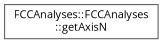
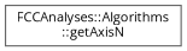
  digraph {
    rankdir=LR
    fontname="Open Sans"
-   n1 [color=grey40 fillcolor=white fontname="Open Sans" fontsize=10 height=0.2 label="FCCAnalyses::FCCAnalyses\l::getAxisN" shape=box style=filled width=0.4]
+   n1 [color=grey40 fillcolor=white fontname="Open Sans" fontsize=10 height=0.2 label="FCCAnalyses::Algorithms\l::getAxisN" shape=box style=filled width=0.4]
  }
